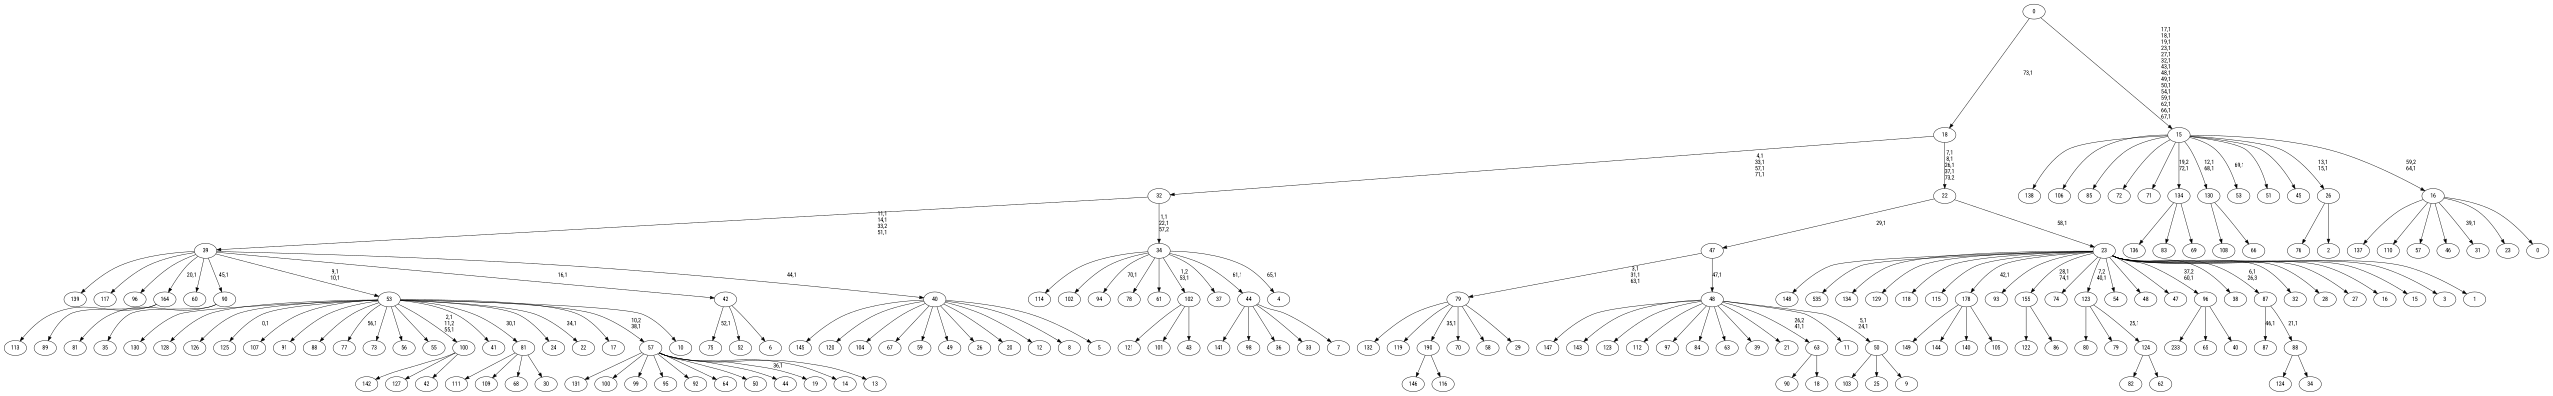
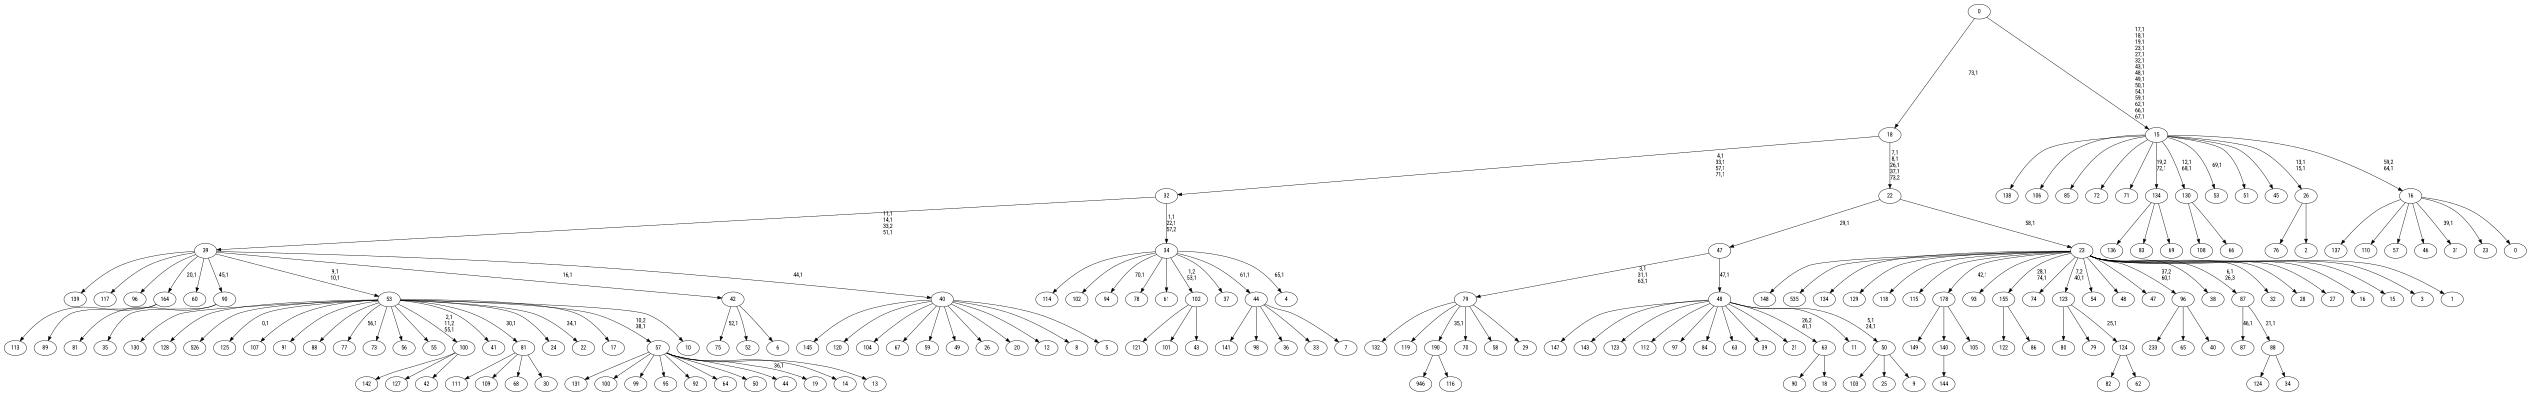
  digraph {
    fontname="Roboto Condensed"
    node [fontname="Roboto Condensed"]
    edge [fontname="Roboto Condensed"]
    n1 [label=149]
    n2 [label=148]
    n3 [label=147]
-   n4 [label=146]
+   n4 [label=946]
    n5 [label=145]
    n6 [label=144]
    n7 [label=143]
    n8 [label=142]
    n9 [label=141]
    n10 [label=140]
    n11 [label=139]
    n12 [label=138]
    n13 [label=137]
    n14 [label=136]
    n15 [label=535]
    n16 [label=134]
    n17 [label=233]
    n18 [label=132]
    n19 [label=131]
    n20 [label=130]
    n21 [label=129]
    n22 [label=128]
    n23 [label=127]
-   n24 [label=126]
+   n24 [label=526]
    n25 [label=125]
    n26 [label=124]
    n27 [label=123]
    n28 [label=122]
    n29 [label=121]
    n30 [label=120]
    n31 [label=119]
    n32 [label=118]
    n33 [label=117]
    n34 [label=116]
    190
    n36 [label=115]
    n37 [label=114]
    n38 [label=113]
    n39 [label=112]
    n40 [label=111]
    n41 [label=110]
    n42 [label=109]
    n43 [label=108]
    n44 [label=107]
    n45 [label=106]
    n46 [label=105]
    178
    n48 [label=104]
    n49 [label=103]
    n50 [label=102]
    n51 [label=101]
    n52 [label=100]
    n53 [label=99]
    n54 [label=98]
    n55 [label=97]
    n56 [label=96]
    n57 [label=95]
    n58 [label=94]
    n59 [label=93]
    n60 [label=92]
    n61 [label=91]
    n62 [label=90]
    n63 [label=89]
    n64 [label=164]
    n65 [label=88]
    n66 [label=87]
    n67 [label=86]
    155
    n69 [label=85]
    n70 [label=84]
    n71 [label=83]
    n72 [label=82]
    n73 [label=81]
    n74 [label=80]
    n75 [label=79]
    n76 [label=78]
    n77 [label=77]
    n78 [label=76]
    n79 [label=75]
    n80 [label=74]
    n81 [label=73]
    n82 [label=72]
    n83 [label=71]
    n84 [label=70]
    n85 [label=69]
    134
    n87 [label=68]
    n88 [label=67]
    n89 [label=66]
    130
    n91 [label=65]
    n92 [label=64]
    n93 [label=63]
    n94 [label=62]
    124
    123
    n97 [label=61]
    n98 [label=60]
    n99 [label=59]
    n100 [label=58]
    n101 [label=57]
    n102 [label=56]
    n103 [label=55]
    n104 [label=54]
    n105 [label=53]
    n106 [label=52]
    n107 [label=51]
    n108 [label=50]
    n109 [label=49]
    n110 [label=48]
    n111 [label=47]
    n112 [label=46]
    n113 [label=45]
    n114 [label=44]
    n115 [label=43]
    102
    n117 [label=42]
    100
    n119 [label=41]
    n120 [label=40]
    96
    n122 [label=39]
    n123 [label=38]
    n124 [label=37]
    n125 [label=36]
    n126 [label=35]
    90
    n128 [label=34]
    88
    87
    n131 [label=33]
    n132 [label=32]
    n133 [label=31]
    n134 [label=30]
    81
    n136 [label=29]
    79
    n138 [label=28]
    n139 [label=27]
    n140 [label=26]
    n141 [label=25]
    n142 [label=24]
    n143 [label=23]
    n144 [label=22]
    n145 [label=21]
    n146 [label=20]
    n147 [label=19]
    n148 [label=18]
    63
    n150 [label=17]
    n151 [label=16]
    n152 [label=15]
    n153 [label=14]
    n154 [label=13]
    57
    n156 [label=12]
    n157 [label=11]
    n158 [label=10]
    53
    n160 [label=9]
    50
    48
    47
    n164 [label=8]
    n165 [label=7]
    44
    n167 [label=6]
    42
    n169 [label=5]
    40
    39
    n172 [label=4]
    34
    32
    n175 [label=3]
    n176 [label=2]
    26
    n178 [label=1]
    23
    22
    18
    n182 [label=0]
    16
    15
    0
    190 -> n4
    190 -> n34
    178 -> n1
-   178 -> n6
+   n10 -> n6
    178 -> n10
    178 -> n46
    n64 -> n38
    n64 -> n63
    155 -> n28
    155 -> n67
    134 -> n14
    134 -> n71
    134 -> n85
    130 -> n43
    130 -> n89
    124 -> n72
    124 -> n94
    123 -> n74
    123 -> n75
    123 -> 124 [label="25,1"]
    102 -> n29
    102 -> n51
    102 -> n115
    100 -> n8
    100 -> n23
    100 -> n117
    96 -> n17
    96 -> n91
    96 -> n120
    90 -> n73
    90 -> n126
    88 -> n26
    88 -> n128
    87 -> n66 [label="46,1"]
    87 -> 88 [label="21,1"]
    81 -> n40
    81 -> n42
    81 -> n87
    81 -> n134
    79 -> n18
    79 -> n31
    79 -> 190 [label="35,1"]
    79 -> n84
    79 -> n100
    79 -> n136
    63 -> n62
    63 -> n148
    57 -> n19
    57 -> n52
    57 -> n53
    57 -> n57
    57 -> n60
    57 -> n92
    57 -> n108
    57 -> n114
    57 -> n147 [label="36,1"]
    57 -> n153
    57 -> n154
    53 -> n20
    53 -> n22
    53 -> n24
    53 -> n25 [label="0,1"]
    53 -> n44
    53 -> n61
    53 -> n65
    53 -> n77 [label="56,1"]
    53 -> n81
    53 -> n102
    53 -> n103
    53 -> 100 [label="2,1\n11,2\n55,1"]
    53 -> n119
    53 -> 81 [label="30,1"]
    53 -> n142
    53 -> n144 [label="34,1"]
    53 -> n150
    53 -> 57 [label="10,2\n38,1"]
    53 -> n158
    50 -> n49
    50 -> n141
    50 -> n160
    48 -> n3
    48 -> n7
    48 -> n27
    48 -> n39
    48 -> n55
    48 -> n70
    48 -> n93
    48 -> n122
    48 -> n145
    48 -> 63 [label="26,2\n41,1"]
    48 -> n157
    48 -> 50 [label="5,1\n24,1"]
    47 -> 79 [label="3,1\n31,1\n63,1"]
    47 -> 48 [label="47,1"]
    44 -> n9
    44 -> n54
    44 -> n125
    44 -> n131
    44 -> n165
    42 -> n79 [label="52,1"]
    42 -> n106
    42 -> n167
    40 -> n5
    40 -> n30
    40 -> n48
    40 -> n88
    40 -> n99
    40 -> n109
    40 -> n140
    40 -> n146
    40 -> n156
    40 -> n164
    40 -> n169
    39 -> n11
    39 -> n33
    39 -> n56
    39 -> n64 [label="20,1"]
    39 -> n98
    39 -> 90 [label="45,1"]
    39 -> 53 [label="9,1\n10,1"]
    39 -> 42 [label="16,1"]
    39 -> 40 [label="44,1"]
    34 -> n37
    34 -> n50
    34 -> n58 [label="70,1"]
    34 -> n76
    34 -> n97
    34 -> 102 [label="1,2\n53,1"]
    34 -> n124
    34 -> 44 [label="61,1"]
    34 -> n172 [label="65,1"]
    32 -> 39 [label="11,1\n14,1\n33,2\n51,1"]
    32 -> 34 [label="1,1\n22,1\n57,2"]
    26 -> n78
    26 -> n176
    23 -> n2
    23 -> n15
    23 -> n16
    23 -> n21
    23 -> n32
    23 -> n36
    23 -> 178 [label="42,1"]
    23 -> n59
    23 -> 155 [label="28,1\n74,1"]
    23 -> n80
    23 -> 123 [label="7,2\n40,1"]
    23 -> n104
    23 -> n110
    23 -> n111
    23 -> 96 [label="37,2\n60,1"]
    23 -> n123
    23 -> 87 [label="6,1\n26,3"]
    23 -> n132
    23 -> n138
    23 -> n139
    23 -> n151
    23 -> n152
    23 -> n175
    23 -> n178
    22 -> 47 [label="29,1"]
    22 -> 23 [label="58,1"]
    18 -> 32 [label="4,1\n33,1\n57,1\n71,1"]
    18 -> 22 [label="7,1\n8,1\n26,1\n37,1\n73,2"]
    16 -> n13
    16 -> n41
    16 -> n101
    16 -> n112
    16 -> n133 [label="39,1"]
    16 -> n143
    16 -> n182
    15 -> n12
    15 -> n45
    15 -> n69
    15 -> n82
    15 -> n83
    15 -> 134 [label="19,2\n72,1"]
    15 -> 130 [label="12,1\n68,1"]
    15 -> n105 [label="69,1"]
    15 -> n107
    15 -> n113
    15 -> 26 [label="13,1\n15,1"]
    15 -> 16 [label="59,2\n64,1"]
    0 -> 18 [label="73,1"]
    0 -> 15 [label="17,1\n18,1\n19,1\n23,1\n27,1\n32,1\n43,1\n48,1\n49,1\n50,1\n54,1\n59,1\n62,1\n66,1\n67,1"]
  }
